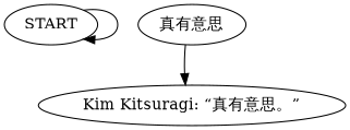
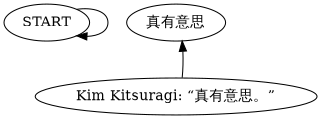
  digraph {
    n1 [label=START]
    n2 [label="真有意思"]
    n3 [label="Kim Kitsuragi: “真有意思。”"]
    n1 -> n1
-   n2 -> n3
+   n3 -> n2
  }
